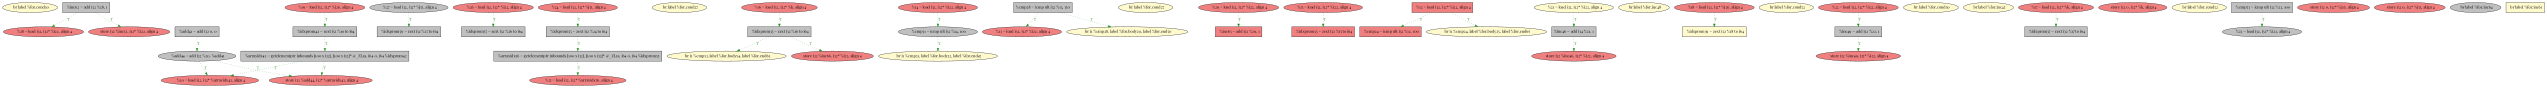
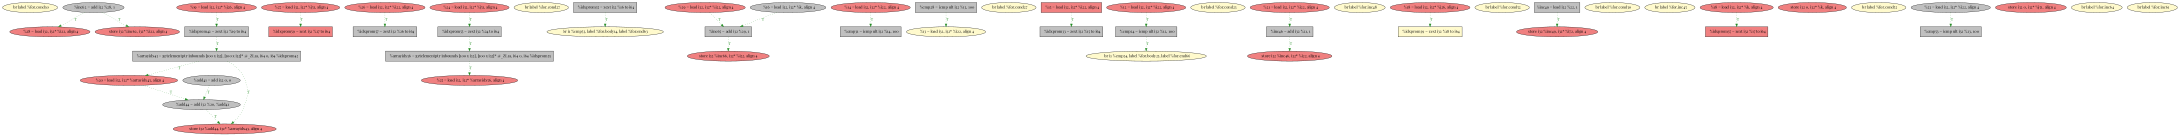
  digraph {
    fontname="Playfair Display"
    node [fillcolor=lightcoral fontname="Playfair Display" shape=ellipse style=filled]
    edge [color=forestgreen fontcolor=forestgreen fontname="Playfair Display" style=dotted]
    n1 [fillcolor=lemonchiffon label="  br label %for.cond30"]
    n2 [label="  %28 = load i32, i32* %i22, align 4"]
-   n3 [fillcolor=grey label="  %inc62 = add i32 %28, 1" shape=rectangle]
-   n4 [label="store i32 %inc52, i32* %i22, align 4"]
+   n3 [fillcolor=grey label="  %inc62 = add i32 %28, 1"]
+   n4 [label="  store i32 %inc62, i32* %i22, align 4"]
    n5 [label="  %20 = load i32, i32* %arrayidx43, align 4"]
    n6 [fillcolor=grey label="  %add44 = add i32 %20, %add41"]
    n7 [label="  store i32 %add44, i32* %arrayidx43, align 4"]
-   n8 [fillcolor=grey label="  %27 = load i32, i32* %j51, align 4"]
-   n9 [fillcolor=grey label="  %idxprom59 = zext i32 %27 to i64" shape=rectangle]
+   n8 [label="  %27 = load i32, i32* %j51, align 4"]
+   n9 [label="  %idxprom59 = zext i32 %27 to i64" shape=rectangle]
    n10 [label="  %26 = load i32, i32* %i22, align 4"]
    n11 [fillcolor=grey label="  %idxprom57 = zext i32 %26 to i64" shape=rectangle]
    n12 [fillcolor=grey label="  %idxprom55 = zext i32 %24 to i64" shape=rectangle]
    n13 [fillcolor=grey label="  %arrayidx56 = getelementptr inbounds [100 x i32], [100 x i32]* @_ZL1a, i64 0, i64 %idxprom55" shape=rectangle]
    n14 [label="  %25 = load i32, i32* %arrayidx56, align 4"]
    n15 [fillcolor=lemonchiffon label="  br label %for.cond27"]
-   n16 [fillcolor=lemonchiffon label="  br i1 %cmp53, label %for.body54, label %for.end63"]
+   n16 [fillcolor=lemonchiffon label="br i1 %cmp53, label %for.body14, label %for.end63"]
    n17 [fillcolor=grey label="  %idxprom35 = zext i32 %16 to i64" shape=rectangle]
    n18 [label="store i32 %inc66, i32* %i22, align 4"]
-   n19 [fillcolor=grey label="  %cmp31 = icmp ult i32 %14, 100"]
-   n20 [fillcolor=lemonchiffon label="  br i1 %cmp31, label %for.body32, label %for.end47"]
-   n21 [label="  %13 = load i32, i32* %i22, align 4"]
-   n22 [fillcolor=grey label="%cmp28 = icmp ult i32 %13, 150" shape=rectangle]
-   n23 [fillcolor=lemonchiffon label="  br i1 %cmp28, label %for.body29, label %for.end50"]
+   n19 [fillcolor=grey label="  %cmp31 = icmp ult i32 %14, 100" shape=rectangle]
+   n21 [fillcolor=lemonchiffon label="  %13 = load i32, i32* %i22, align 4"]
+   n22 [fillcolor=grey label="  %cmp28 = icmp ult i32 %13, 100" shape=rectangle]
    n24 [fillcolor=lemonchiffon label="  br label %for.cond27"]
    n25 [label="  %29 = load i32, i32* %i22, align 4"]
-   n26 [label="  %inc65 = add i32 %29, 1" shape=rectangle]
-   n27 [label="  %15 = load i32, i32* %i22, align 4"]
-   n28 [label="  %idxprom33 = zext i32 %15 to i64" shape=rectangle]
-   n29 [label="  %12 = load i32, i32* %i22, align 4" shape=box]
-   n30 [label="  %cmp24 = icmp ult i32 %12, 100" shape=rectangle]
+   n26 [fillcolor=grey label="  %inc65 = add i32 %29, 1" shape=rectangle]
+   n27 [label="  %15 = load i32, i32* %i22, align 4" shape=box]
+   n28 [fillcolor=grey label="  %idxprom33 = zext i32 %15 to i64" shape=rectangle]
+   n29 [label="  %12 = load i32, i32* %i22, align 4"]
+   n30 [fillcolor=grey label="  %cmp24 = icmp ult i32 %12, 100" shape=rectangle]
    n31 [fillcolor=lemonchiffon label="  br i1 %cmp24, label %for.body25, label %for.end66"]
-   n32 [label="  %16 = load i32, i32* %k, align 4"]
+   n32 [fillcolor=grey label="  %16 = load i32, i32* %k, align 4"]
+   n33 [fillcolor=lemonchiffon label="  br label %for.cond23"]
    n34 [label="  store i32 %inc46, i32* %i22, align 4"]
    n35 [fillcolor=lemonchiffon label="  br label %for.inc48"]
    n36 [fillcolor=grey label="  %idxprom42 = zext i32 %19 to i64" shape=rectangle]
    n37 [fillcolor=grey label="  %arrayidx43 = getelementptr inbounds [100 x i32], [100 x i32]* @_ZL1a, i64 0, i64 %idxprom42" shape=rectangle]
    n38 [fillcolor=lemonchiffon label="  %idxprom39 = zext i32 %18 to i64" shape=rectangle]
    n39 [fillcolor=lemonchiffon label="  br label %for.cond52"]
-   n40 [label="  store i32 %inc49, i32* %i22, align 4"]
+   n40 [label="store i32 %inc49, i32* %i72, align 4"]
    n41 [fillcolor=lemonchiffon label="  br label %for.cond30"]
    n42 [fillcolor=lemonchiffon label="  br label %for.inc45"]
    n43 [label="  %18 = load i32, i32* %j26, align 4"]
-   n44 [label="  %22 = load i32, i32* %i22, align 4"]
-   n45 [fillcolor=grey label="  %inc49 = add i32 %22, 1" shape=rectangle]
-   n46 [label="  %17 = load i32, i32* %k, align 4"]
-   n47 [fillcolor=grey label="  %idxprom37 = zext i32 %17 to i64" shape=rectangle]
+   n45 [fillcolor=grey label="%inc49 = load i32 %22, 1" shape=rectangle]
+   n46 [label="%18 = load i32, i32* %k, align 4"]
+   n47 [label="  %idxprom37 = zext i32 %17 to i64" shape=rectangle]
    n48 [label="  store i32 0, i32* %k, align 4"]
    n49 [fillcolor=lemonchiffon label="  br label %for.cond52"]
    n50 [fillcolor=grey label="  %23 = load i32, i32* %i22, align 4"]
    n51 [fillcolor=grey label="  %cmp53 = icmp ult i32 %23, 100" shape=rectangle]
    n52 [label="  %14 = load i32, i32* %i22, align 4"]
-   n53 [label="  store i32 0, i32* %j26, align 4"]
    n54 [label="  store i32 0, i32* %j51, align 4"]
    n55 [label="  %19 = load i32, i32* %j26, align 4"]
-   n56 [fillcolor=lemonchiffon label="  %21 = load i32, i32* %i22, align 4"]
-   n57 [fillcolor=grey label="%inc46 = add i34 %21, 1" shape=rectangle]
-   n58 [fillcolor=grey label="  br label %for.inc64"]
+   n56 [label="  %21 = load i32, i32* %i22, align 4"]
+   n57 [fillcolor=grey label="  %inc46 = add i32 %21, 1" shape=rectangle]
+   n58 [fillcolor=lemonchiffon label="  br label %for.inc64"]
    n59 [label="  %24 = load i32, i32* %j51, align 4"]
-   n60 [fillcolor=grey label="  %add41 = add i32 0, 0" shape=rectangle]
-   n61 [fillcolor=lemonchiffon label="  br label %for.inc61" shape=box]
+   n60 [fillcolor=grey label="  %add41 = add i32 0, 0"]
+   n61 [fillcolor=lemonchiffon label="  br label %for.inc61"]
    n3 -> n2 [label=T]
    n3 -> n4 [label=T]
-   n6 -> n5 [label=T]
+   n5 -> n6 [label=T]
    n6 -> n7 [label=T]
    n8 -> n9 [label=T]
    n10 -> n11 [label=T]
    n12 -> n13 [label=T]
    n13 -> n14 [label=T]
    n17 -> n16 [label=T]
-   n19 -> n20 [label=T]
    n22 -> n21 [label=T]
-   n22 -> n23 [label=T]
    n25 -> n26 [label=T]
-   n17 -> n18 [label=T]
+   n26 -> n18 [label=T]
    n27 -> n28 [label=T]
    n29 -> n30 [label=T]
-   n29 -> n31 [label=T]
-   n32 -> n17 [label=T]
+   n30 -> n31 [label=T]
+   n32 -> n26 [label=T]
    n36 -> n37 [label=T]
    n37 -> n5 [label=T]
    n37 -> n7 [label=T]
    n43 -> n38 [label=T]
-   n44 -> n45 [label=T]
    n45 -> n40 [label=T]
    n46 -> n47 [label=T]
-   n51 -> n50 [label=T]
+   n50 -> n51 [label=T]
    n52 -> n19 [label=T]
    n55 -> n36 [label=T]
    n56 -> n57 [label=T]
    n57 -> n34 [label=T]
    n59 -> n12 [label=T]
    n60 -> n6 [label=T]
  }
